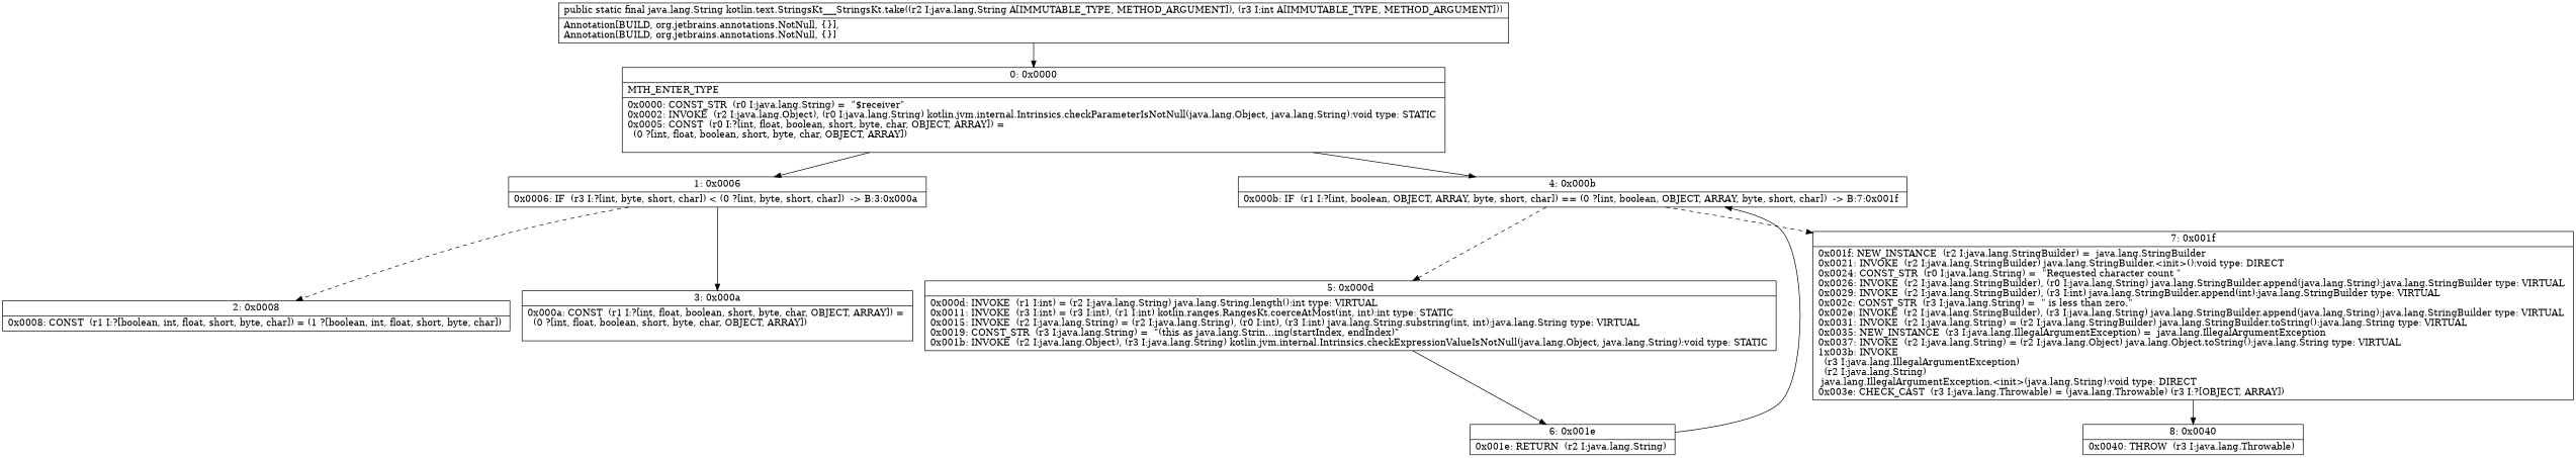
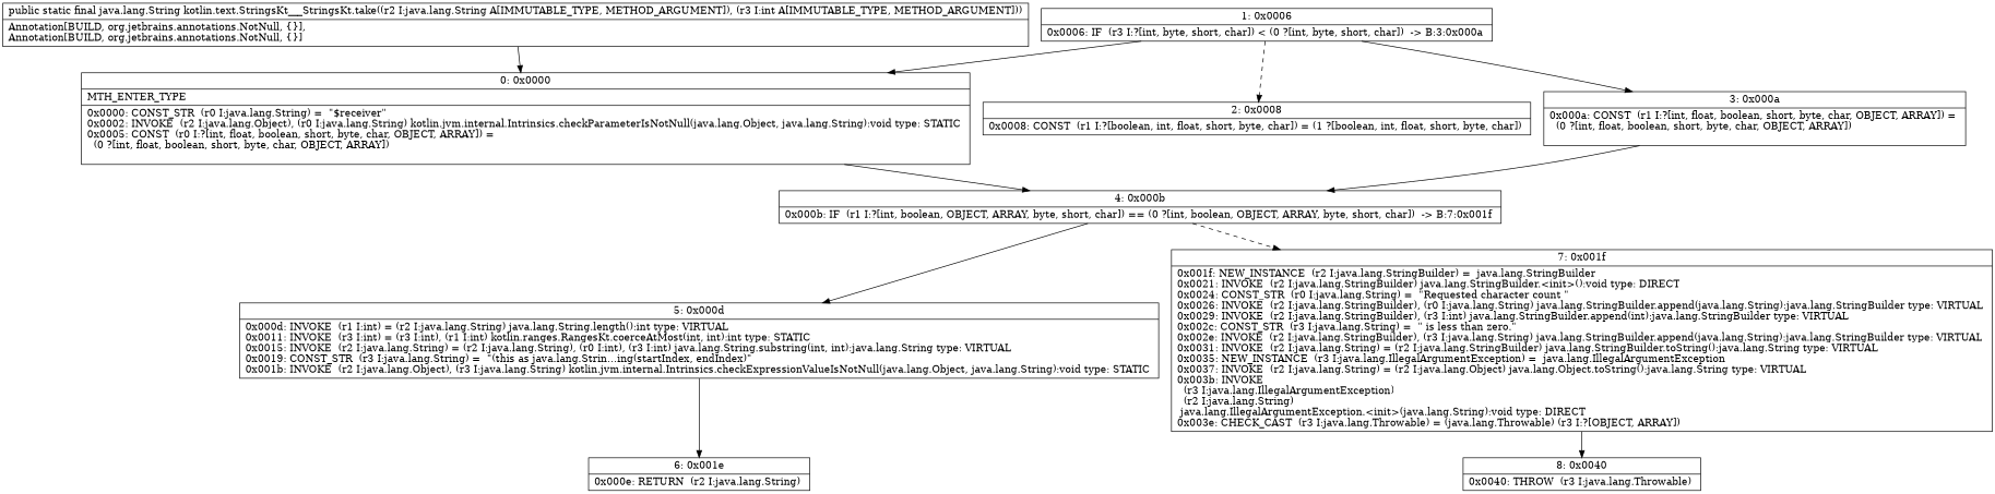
  digraph {
    node [shape=record]
    n1 [label="{0\:\ 0x0000|MTH_ENTER_TYPE\l|0x0000: CONST_STR  (r0 I:java.lang.String) =  \"$receiver\" \l0x0002: INVOKE  (r2 I:java.lang.Object), (r0 I:java.lang.String) kotlin.jvm.internal.Intrinsics.checkParameterIsNotNull(java.lang.Object, java.lang.String):void type: STATIC \l0x0005: CONST  (r0 I:?[int, float, boolean, short, byte, char, OBJECT, ARRAY]) = \l  (0 ?[int, float, boolean, short, byte, char, OBJECT, ARRAY])\l \l}"]
    n2 [label="{1\:\ 0x0006|0x0006: IF  (r3 I:?[int, byte, short, char]) \< (0 ?[int, byte, short, char])  \-\> B:3:0x000a \l}"]
    n3 [label="{4\:\ 0x000b|0x000b: IF  (r1 I:?[int, boolean, OBJECT, ARRAY, byte, short, char]) == (0 ?[int, boolean, OBJECT, ARRAY, byte, short, char])  \-\> B:7:0x001f \l}"]
    n4 [label="{2\:\ 0x0008|0x0008: CONST  (r1 I:?[boolean, int, float, short, byte, char]) = (1 ?[boolean, int, float, short, byte, char]) \l}"]
    n5 [label="{3\:\ 0x000a|0x000a: CONST  (r1 I:?[int, float, boolean, short, byte, char, OBJECT, ARRAY]) = \l  (0 ?[int, float, boolean, short, byte, char, OBJECT, ARRAY])\l \l}"]
    n6 [label="{5\:\ 0x000d|0x000d: INVOKE  (r1 I:int) = (r2 I:java.lang.String) java.lang.String.length():int type: VIRTUAL \l0x0011: INVOKE  (r3 I:int) = (r3 I:int), (r1 I:int) kotlin.ranges.RangesKt.coerceAtMost(int, int):int type: STATIC \l0x0015: INVOKE  (r2 I:java.lang.String) = (r2 I:java.lang.String), (r0 I:int), (r3 I:int) java.lang.String.substring(int, int):java.lang.String type: VIRTUAL \l0x0019: CONST_STR  (r3 I:java.lang.String) =  \"(this as java.lang.Strin…ing(startIndex, endIndex)\" \l0x001b: INVOKE  (r2 I:java.lang.Object), (r3 I:java.lang.String) kotlin.jvm.internal.Intrinsics.checkExpressionValueIsNotNull(java.lang.Object, java.lang.String):void type: STATIC \l}"]
-   n7 [label="{7\:\ 0x001f|0x001f: NEW_INSTANCE  (r2 I:java.lang.StringBuilder) =  java.lang.StringBuilder \l0x0021: INVOKE  (r2 I:java.lang.StringBuilder) java.lang.StringBuilder.\<init\>():void type: DIRECT \l0x0024: CONST_STR  (r0 I:java.lang.String) =  \"Requested character count \" \l0x0026: INVOKE  (r2 I:java.lang.StringBuilder), (r0 I:java.lang.String) java.lang.StringBuilder.append(java.lang.String):java.lang.StringBuilder type: VIRTUAL \l0x0029: INVOKE  (r2 I:java.lang.StringBuilder), (r3 I:int) java.lang.StringBuilder.append(int):java.lang.StringBuilder type: VIRTUAL \l0x002c: CONST_STR  (r3 I:java.lang.String) =  \" is less than zero.\" \l0x002e: INVOKE  (r2 I:java.lang.StringBuilder), (r3 I:java.lang.String) java.lang.StringBuilder.append(java.lang.String):java.lang.StringBuilder type: VIRTUAL \l0x0031: INVOKE  (r2 I:java.lang.String) = (r2 I:java.lang.StringBuilder) java.lang.StringBuilder.toString():java.lang.String type: VIRTUAL \l0x0035: NEW_INSTANCE  (r3 I:java.lang.IllegalArgumentException) =  java.lang.IllegalArgumentException \l0x0037: INVOKE  (r2 I:java.lang.String) = (r2 I:java.lang.Object) java.lang.Object.toString():java.lang.String type: VIRTUAL \l1x003b: INVOKE  \l  (r3 I:java.lang.IllegalArgumentException)\l  (r2 I:java.lang.String)\l java.lang.IllegalArgumentException.\<init\>(java.lang.String):void type: DIRECT \l0x003e: CHECK_CAST  (r3 I:java.lang.Throwable) = (java.lang.Throwable) (r3 I:?[OBJECT, ARRAY]) \l}"]
-   n8 [label="{6\:\ 0x001e|0x001e: RETURN  (r2 I:java.lang.String) \l}"]
+   n7 [label="{7\:\ 0x001f|0x001f: NEW_INSTANCE  (r2 I:java.lang.StringBuilder) =  java.lang.StringBuilder \l0x0021: INVOKE  (r2 I:java.lang.StringBuilder) java.lang.StringBuilder.\<init\>():void type: DIRECT \l0x0024: CONST_STR  (r0 I:java.lang.String) =  \"Requested character count \" \l0x0026: INVOKE  (r2 I:java.lang.StringBuilder), (r0 I:java.lang.String) java.lang.StringBuilder.append(java.lang.String):java.lang.StringBuilder type: VIRTUAL \l0x0029: INVOKE  (r2 I:java.lang.StringBuilder), (r3 I:int) java.lang.StringBuilder.append(int):java.lang.StringBuilder type: VIRTUAL \l0x002c: CONST_STR  (r3 I:java.lang.String) =  \" is less than zero.\" \l0x002e: INVOKE  (r2 I:java.lang.StringBuilder), (r3 I:java.lang.String) java.lang.StringBuilder.append(java.lang.String):java.lang.StringBuilder type: VIRTUAL \l0x0031: INVOKE  (r2 I:java.lang.String) = (r2 I:java.lang.StringBuilder) java.lang.StringBuilder.toString():java.lang.String type: VIRTUAL \l0x0035: NEW_INSTANCE  (r3 I:java.lang.IllegalArgumentException) =  java.lang.IllegalArgumentException \l0x0037: INVOKE  (r2 I:java.lang.String) = (r2 I:java.lang.Object) java.lang.Object.toString():java.lang.String type: VIRTUAL \l0x003b: INVOKE  \l  (r3 I:java.lang.IllegalArgumentException)\l  (r2 I:java.lang.String)\l java.lang.IllegalArgumentException.\<init\>(java.lang.String):void type: DIRECT \l0x003e: CHECK_CAST  (r3 I:java.lang.Throwable) = (java.lang.Throwable) (r3 I:?[OBJECT, ARRAY]) \l}"]
+   n8 [label="{6\:\ 0x001e|0x000e: RETURN  (r2 I:java.lang.String) \l}"]
    n9 [label="{8\:\ 0x0040|0x0040: THROW  (r3 I:java.lang.Throwable) \l}"]
    n10 [label="{public static final java.lang.String kotlin.text.StringsKt___StringsKt.take((r2 I:java.lang.String A[IMMUTABLE_TYPE, METHOD_ARGUMENT]), (r3 I:int A[IMMUTABLE_TYPE, METHOD_ARGUMENT]))  | Annotation[BUILD, org.jetbrains.annotations.NotNull, \{\}], \lAnnotation[BUILD, org.jetbrains.annotations.NotNull, \{\}]\l}"]
-   n1 -> n2
+   n2 -> n1
    n1 -> n3
    n2 -> n4 [style=dashed]
    n2 -> n5
-   n3 -> n6 [style=dashed]
+   n3 -> n6 [style=solid]
    n3 -> n7 [style=dashed]
-   n8 -> n3
+   n5 -> n3
    n6 -> n8
    n7 -> n9
    n10 -> n1
  }
